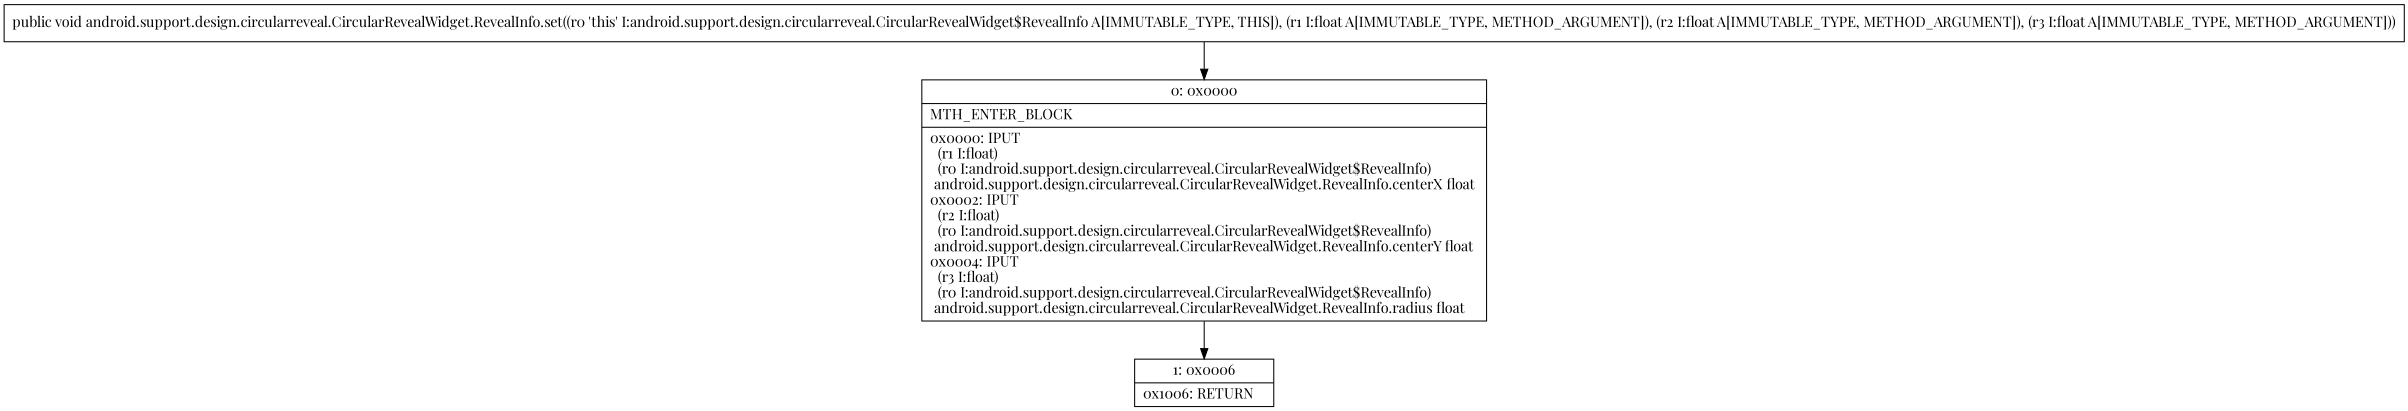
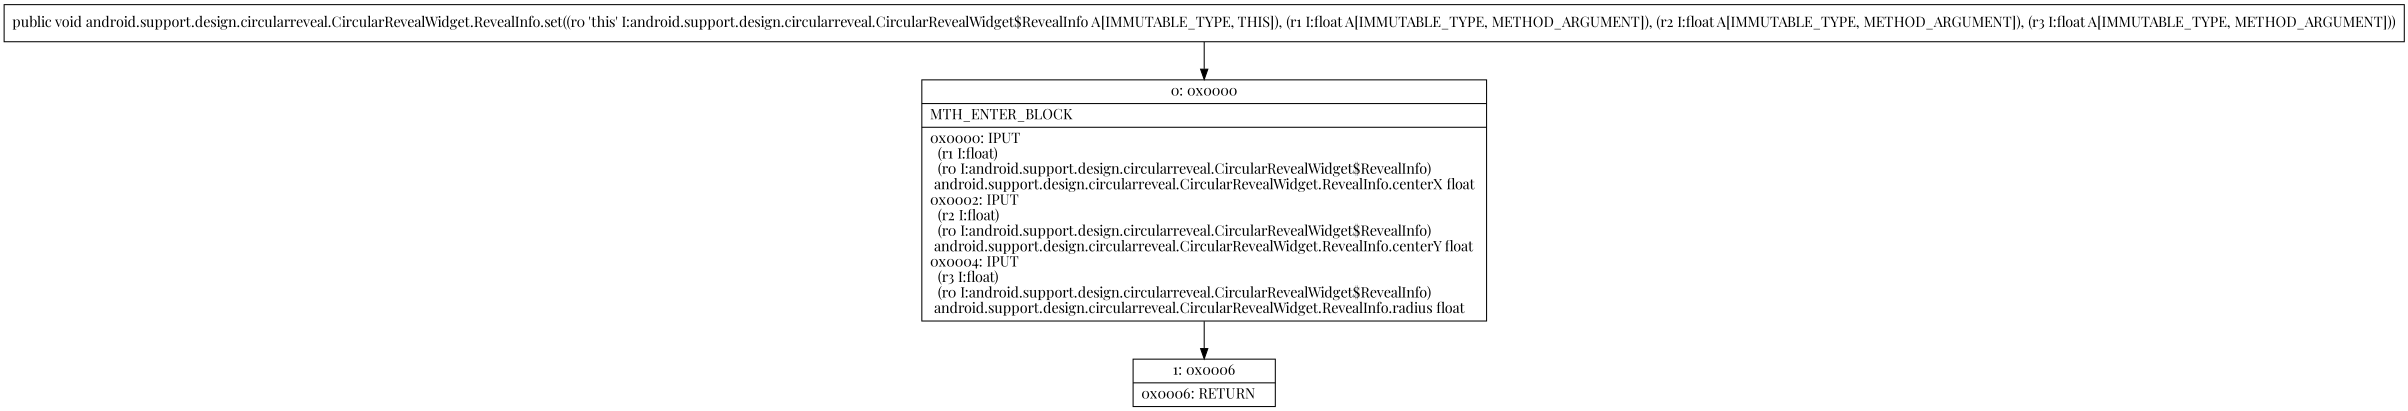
  digraph {
    fontname="Playfair Display"
    node [shape=record fontname="Playfair Display"]
    edge [fontname="Playfair Display"]
    n1 [label="{0\:\ 0x0000|MTH_ENTER_BLOCK\l|0x0000: IPUT  \l  (r1 I:float)\l  (r0 I:android.support.design.circularreveal.CircularRevealWidget$RevealInfo)\l android.support.design.circularreveal.CircularRevealWidget.RevealInfo.centerX float \l0x0002: IPUT  \l  (r2 I:float)\l  (r0 I:android.support.design.circularreveal.CircularRevealWidget$RevealInfo)\l android.support.design.circularreveal.CircularRevealWidget.RevealInfo.centerY float \l0x0004: IPUT  \l  (r3 I:float)\l  (r0 I:android.support.design.circularreveal.CircularRevealWidget$RevealInfo)\l android.support.design.circularreveal.CircularRevealWidget.RevealInfo.radius float \l}"]
-   n2 [label="{1\:\ 0x0006|0x1006: RETURN   \l}"]
+   n2 [label="{1\:\ 0x0006|0x0006: RETURN   \l}"]
    n3 [label="{public void android.support.design.circularreveal.CircularRevealWidget.RevealInfo.set((r0 'this' I:android.support.design.circularreveal.CircularRevealWidget$RevealInfo A[IMMUTABLE_TYPE, THIS]), (r1 I:float A[IMMUTABLE_TYPE, METHOD_ARGUMENT]), (r2 I:float A[IMMUTABLE_TYPE, METHOD_ARGUMENT]), (r3 I:float A[IMMUTABLE_TYPE, METHOD_ARGUMENT])) }"]
    n1 -> n2
    n3 -> n1
  }
